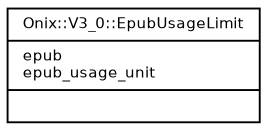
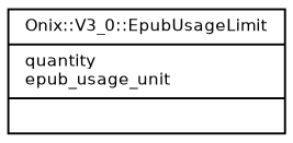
  digraph {
    fontname="Bitstream Vera Sans"
    fontsize=8
-   n1 [fontname="Bitstream Vera Sans" fontsize=8 label="{Onix::V3_0::EpubUsageLimit\l|epub\lepub_usage_unit\l|\l}" shape=record]
+   n1 [fontname="Bitstream Vera Sans" fontsize=8 label="{Onix::V3_0::EpubUsageLimit\l|quantity\lepub_usage_unit\l|\l}" shape=record]
  }
